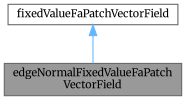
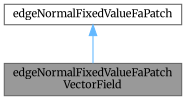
  digraph {
    fontname=Merriweather
    node [color=gray40 fontname=Merriweather fontsize=10 shape=box style=filled]
    n1 [fillcolor=grey60 fontcolor=black height=0.2 label="edgeNormalFixedValueFaPatch\lVectorField" width=0.4]
-   n2 [fillcolor=white height=0.2 label=fixedValueFaPatchVectorField width=0.4]
+   n2 [fillcolor=white height=0.2 label=edgeNormalFixedValueFaPatch width=0.4]
    n2 -> n1 [color=steelblue1 dir=back fontname=Merriweather fontsize=10 labelfontname=Helvetica labelfontsize=10 style=solid]
  }
